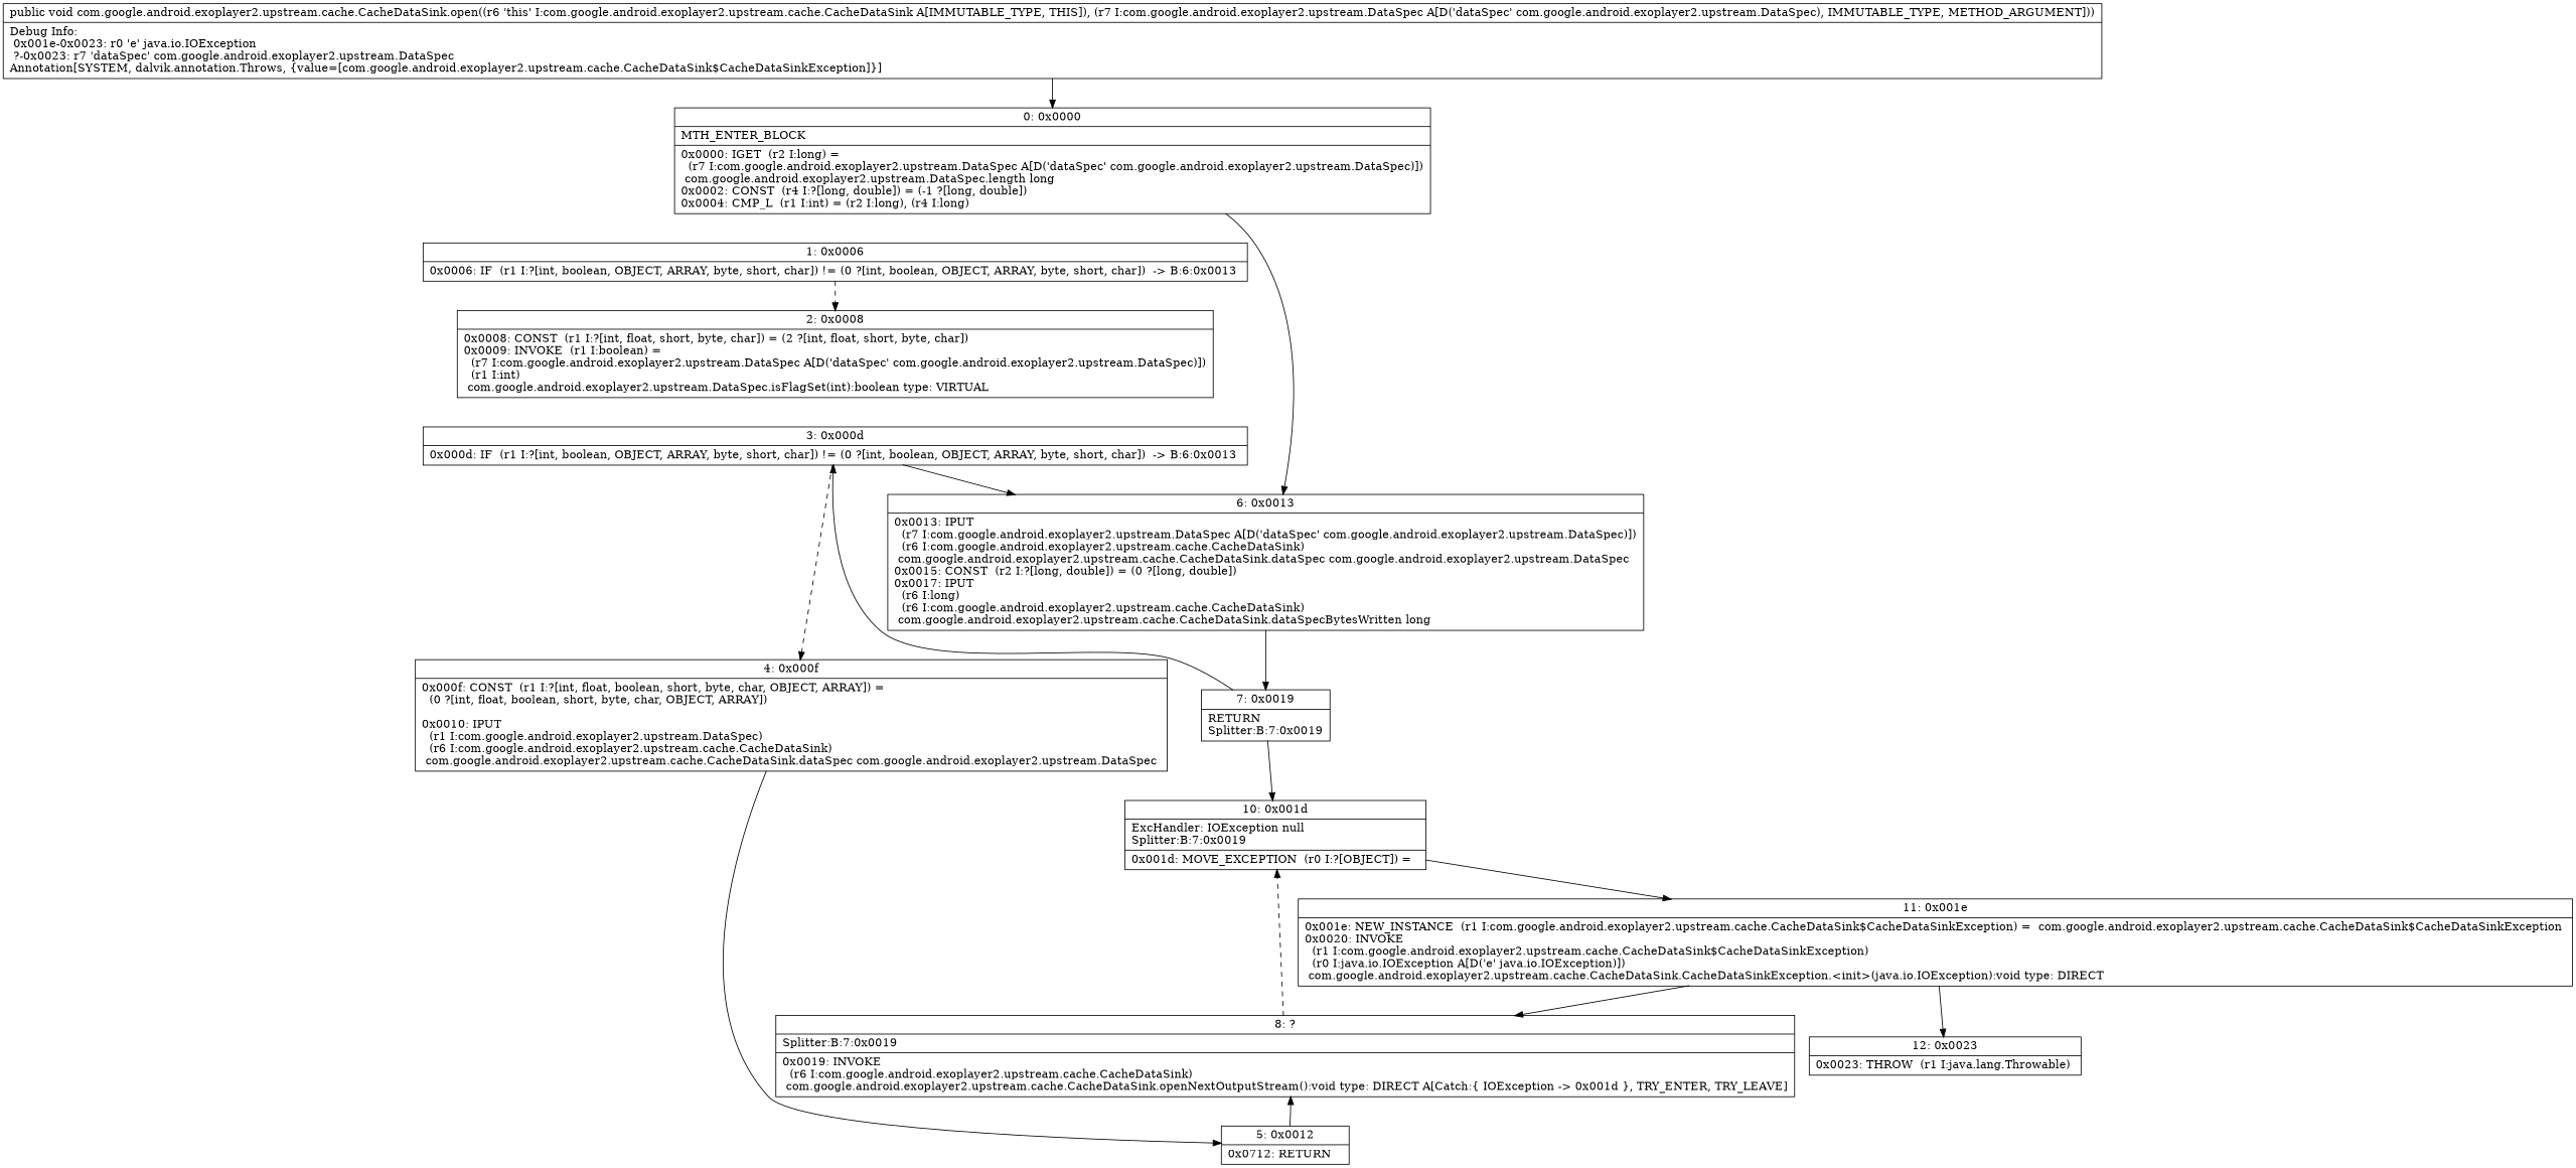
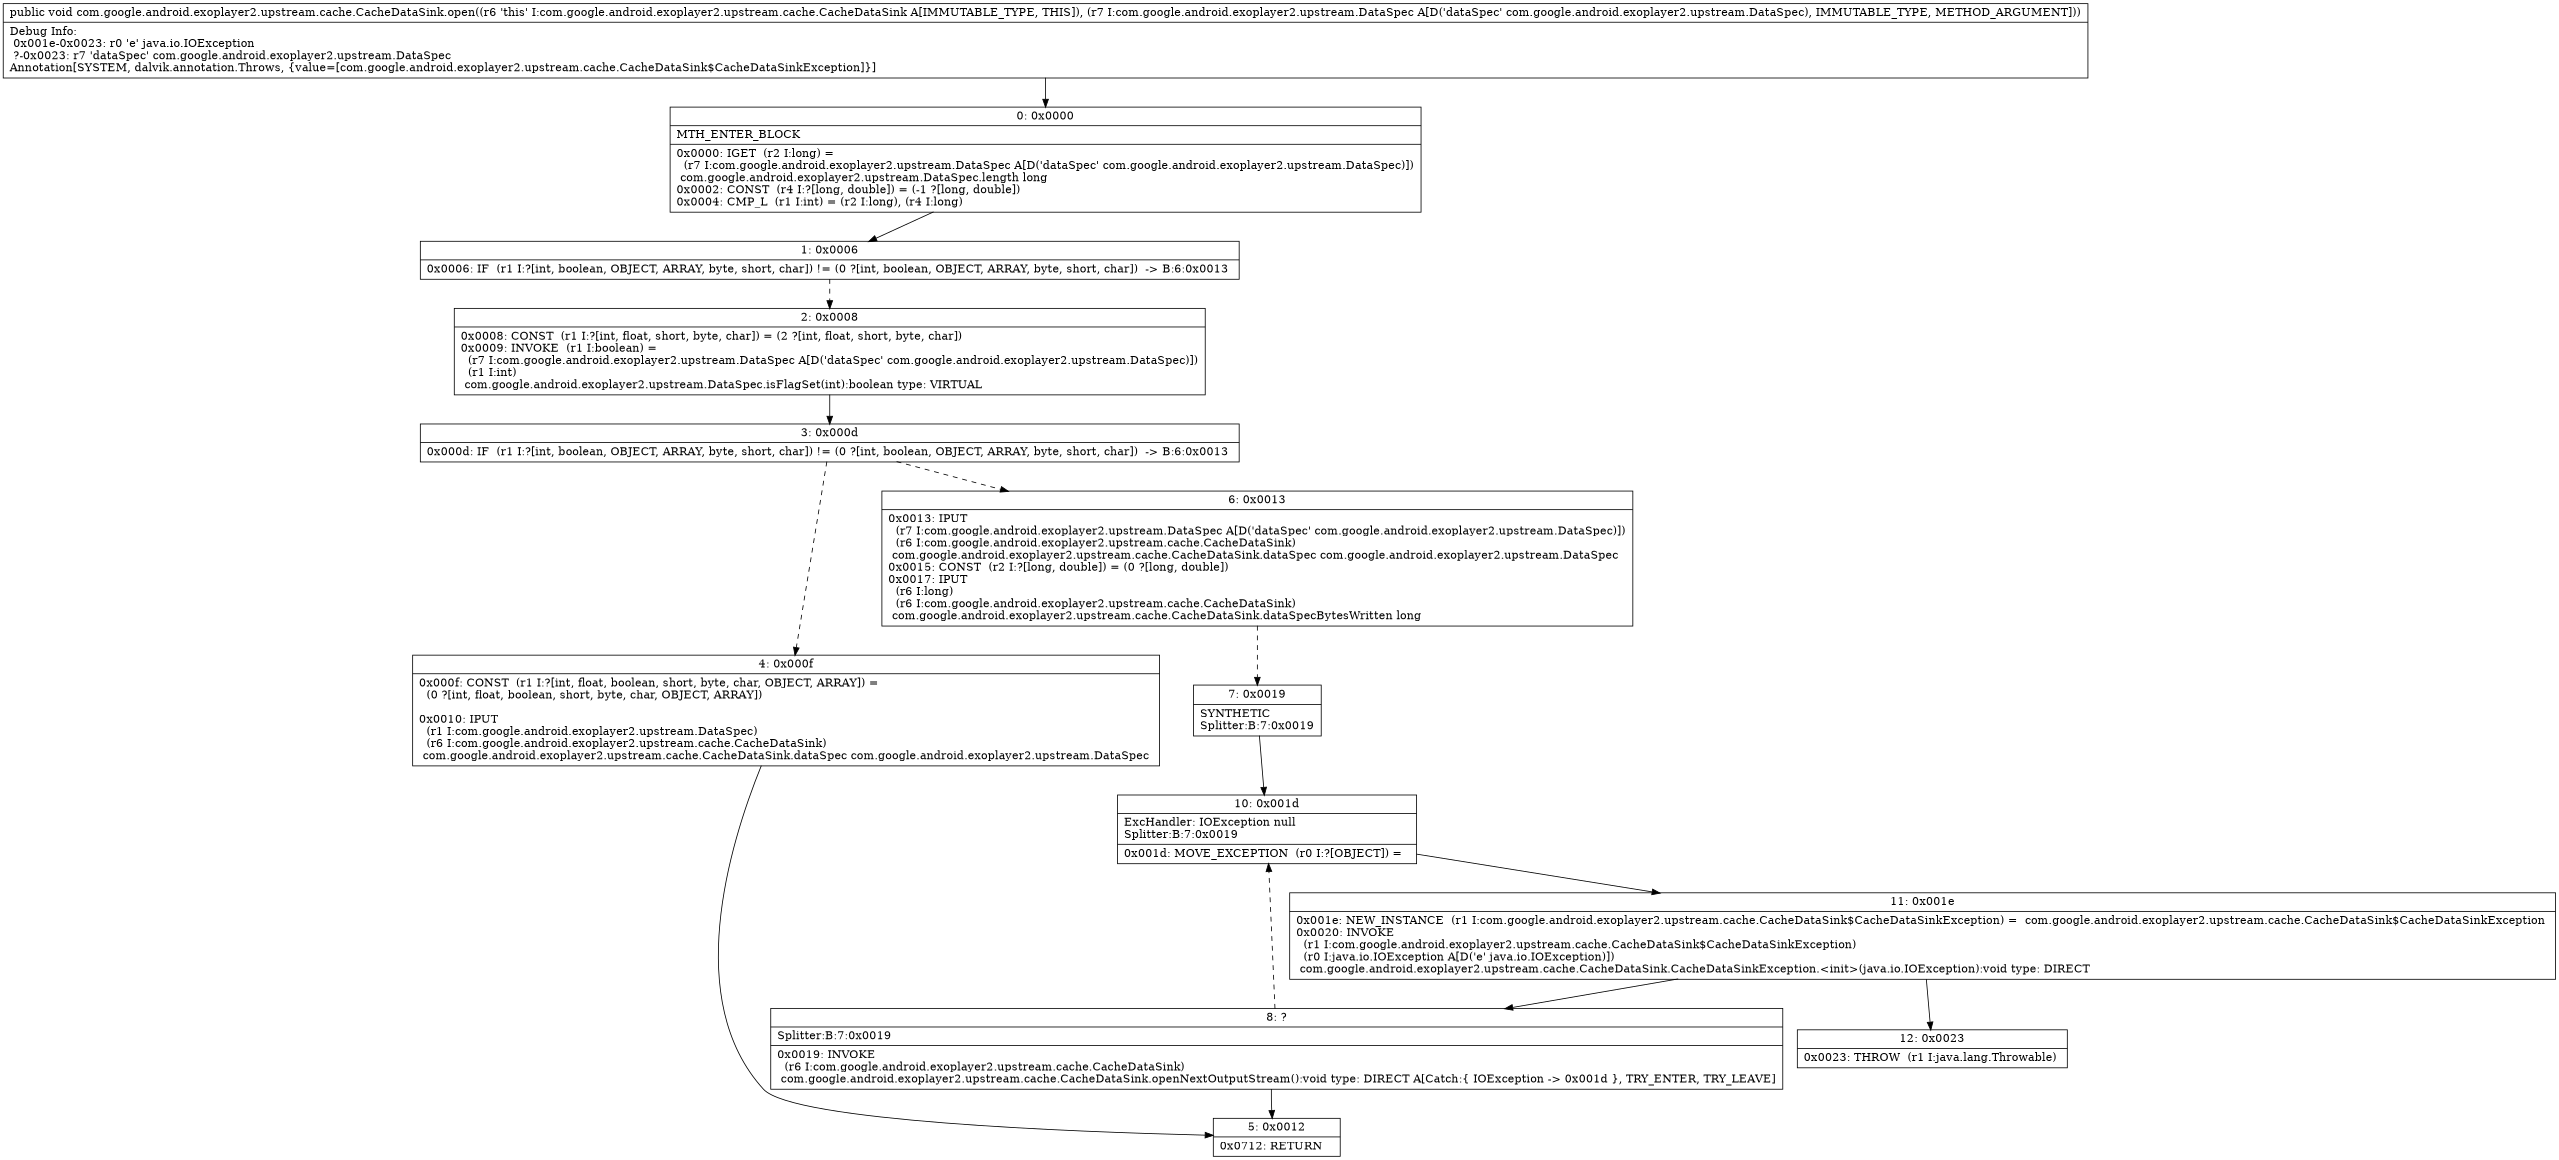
  digraph {
    node [shape=record]
    n1 [label="{0\:\ 0x0000|MTH_ENTER_BLOCK\l|0x0000: IGET  (r2 I:long) = \l  (r7 I:com.google.android.exoplayer2.upstream.DataSpec A[D('dataSpec' com.google.android.exoplayer2.upstream.DataSpec)])\l com.google.android.exoplayer2.upstream.DataSpec.length long \l0x0002: CONST  (r4 I:?[long, double]) = (\-1 ?[long, double]) \l0x0004: CMP_L  (r1 I:int) = (r2 I:long), (r4 I:long) \l}"]
    n2 [label="{1\:\ 0x0006|0x0006: IF  (r1 I:?[int, boolean, OBJECT, ARRAY, byte, short, char]) != (0 ?[int, boolean, OBJECT, ARRAY, byte, short, char])  \-\> B:6:0x0013 \l}"]
    n3 [label="{2\:\ 0x0008|0x0008: CONST  (r1 I:?[int, float, short, byte, char]) = (2 ?[int, float, short, byte, char]) \l0x0009: INVOKE  (r1 I:boolean) = \l  (r7 I:com.google.android.exoplayer2.upstream.DataSpec A[D('dataSpec' com.google.android.exoplayer2.upstream.DataSpec)])\l  (r1 I:int)\l com.google.android.exoplayer2.upstream.DataSpec.isFlagSet(int):boolean type: VIRTUAL \l}"]
    n4 [label="{3\:\ 0x000d|0x000d: IF  (r1 I:?[int, boolean, OBJECT, ARRAY, byte, short, char]) != (0 ?[int, boolean, OBJECT, ARRAY, byte, short, char])  \-\> B:6:0x0013 \l}"]
    n5 [label="{6\:\ 0x0013|0x0013: IPUT  \l  (r7 I:com.google.android.exoplayer2.upstream.DataSpec A[D('dataSpec' com.google.android.exoplayer2.upstream.DataSpec)])\l  (r6 I:com.google.android.exoplayer2.upstream.cache.CacheDataSink)\l com.google.android.exoplayer2.upstream.cache.CacheDataSink.dataSpec com.google.android.exoplayer2.upstream.DataSpec \l0x0015: CONST  (r2 I:?[long, double]) = (0 ?[long, double]) \l0x0017: IPUT  \l  (r6 I:long)\l  (r6 I:com.google.android.exoplayer2.upstream.cache.CacheDataSink)\l com.google.android.exoplayer2.upstream.cache.CacheDataSink.dataSpecBytesWritten long \l}"]
-   n6 [label="{7\:\ 0x0019|RETURN\lSplitter:B:7:0x0019\l}"]
+   n6 [label="{7\:\ 0x0019|SYNTHETIC\lSplitter:B:7:0x0019\l}"]
    n7 [label="{4\:\ 0x000f|0x000f: CONST  (r1 I:?[int, float, boolean, short, byte, char, OBJECT, ARRAY]) = \l  (0 ?[int, float, boolean, short, byte, char, OBJECT, ARRAY])\l \l0x0010: IPUT  \l  (r1 I:com.google.android.exoplayer2.upstream.DataSpec)\l  (r6 I:com.google.android.exoplayer2.upstream.cache.CacheDataSink)\l com.google.android.exoplayer2.upstream.cache.CacheDataSink.dataSpec com.google.android.exoplayer2.upstream.DataSpec \l}"]
    n8 [label="{5\:\ 0x0012|0x0712: RETURN   \l}"]
    n9 [label="{10\:\ 0x001d|ExcHandler: IOException null\lSplitter:B:7:0x0019\l|0x001d: MOVE_EXCEPTION  (r0 I:?[OBJECT]) =  \l}"]
    n10 [label="{8\:\ ?|Splitter:B:7:0x0019\l|0x0019: INVOKE  \l  (r6 I:com.google.android.exoplayer2.upstream.cache.CacheDataSink)\l com.google.android.exoplayer2.upstream.cache.CacheDataSink.openNextOutputStream():void type: DIRECT A[Catch:\{ IOException \-\> 0x001d \}, TRY_ENTER, TRY_LEAVE]\l}"]
    n11 [label="{11\:\ 0x001e|0x001e: NEW_INSTANCE  (r1 I:com.google.android.exoplayer2.upstream.cache.CacheDataSink$CacheDataSinkException) =  com.google.android.exoplayer2.upstream.cache.CacheDataSink$CacheDataSinkException \l0x0020: INVOKE  \l  (r1 I:com.google.android.exoplayer2.upstream.cache.CacheDataSink$CacheDataSinkException)\l  (r0 I:java.io.IOException A[D('e' java.io.IOException)])\l com.google.android.exoplayer2.upstream.cache.CacheDataSink.CacheDataSinkException.\<init\>(java.io.IOException):void type: DIRECT \l}"]
    n12 [label="{12\:\ 0x0023|0x0023: THROW  (r1 I:java.lang.Throwable) \l}"]
    n13 [label="{public void com.google.android.exoplayer2.upstream.cache.CacheDataSink.open((r6 'this' I:com.google.android.exoplayer2.upstream.cache.CacheDataSink A[IMMUTABLE_TYPE, THIS]), (r7 I:com.google.android.exoplayer2.upstream.DataSpec A[D('dataSpec' com.google.android.exoplayer2.upstream.DataSpec), IMMUTABLE_TYPE, METHOD_ARGUMENT]))  | Debug Info:\l  0x001e\-0x0023: r0 'e' java.io.IOException\l  ?\-0x0023: r7 'dataSpec' com.google.android.exoplayer2.upstream.DataSpec\lAnnotation[SYSTEM, dalvik.annotation.Throws, \{value=[com.google.android.exoplayer2.upstream.cache.CacheDataSink$CacheDataSinkException]\}]\l}"]
-   n1 -> n5
+   n1 -> n2
    n2 -> n3 [style=dashed]
-   n6 -> n4
-   n4 -> n5
+   n3 -> n4
+   n4 -> n5 [style=dashed]
    n4 -> n7 [style=dashed]
-   n5 -> n6
+   n5 -> n6 [style=dashed]
    n6 -> n9
    n7 -> n8
    n9 -> n11
-   n8 -> n10
+   n10 -> n8
    n10 -> n9 [style=dashed]
    n11 -> n10
    n11 -> n12
    n13 -> n1
  }
